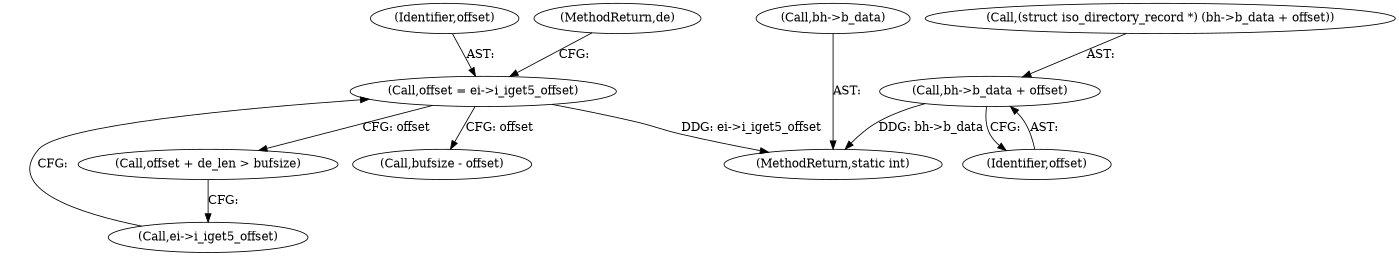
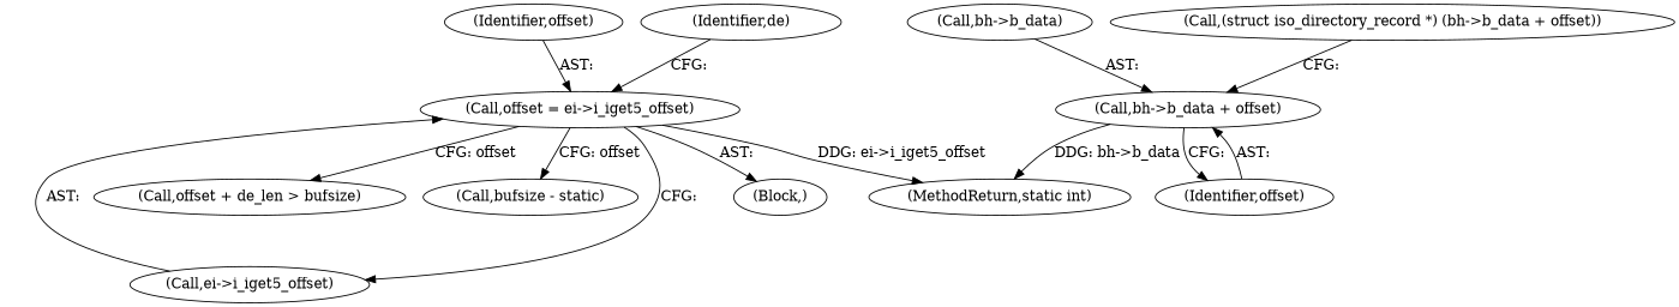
  digraph {
    n1 [label="(Call,bh->b_data + offset)"]
    n2 [label="(MethodReturn,static int)"]
    n3 [label="(Identifier,offset)"]
    n4 [label="(Call,(struct iso_directory_record *) (bh->b_data + offset))"]
    n5 [label="(Call,offset = ei->i_iget5_offset)"]
    n6 [label="(Call,offset + de_len > bufsize)"]
-   n7 [label="(Call,bufsize - offset)"]
+   n7 [label="(Call,bufsize - static)"]
    n8 [label="(Call,ei->i_iget5_offset)"]
+   n9 [label="(Block,)"]
    n10 [label="(Identifier,offset)"]
-   n11 [label="(MethodReturn,de)"]
+   n11 [label="(Identifier,de)"]
    n12 [label="(Call,bh->b_data)"]
    n1 -> n2 [label="DDG: bh->b_data"]
    n1 -> n3 [label="CFG: "]
    n3 -> n1 [label="AST: "]
-   n4 -> n1 [label="AST: "]
+   n4 -> n1 [label="CFG: "]
    n5 -> n2 [label="DDG: ei->i_iget5_offset"]
    n5 -> n6 [label="CFG: offset"]
    n5 -> n7 [label="CFG: offset"]
-   n6 -> n8 [label="CFG: "]
-   n8 -> n5 [label="CFG: "]
+   n5 -> n8 [label="CFG: "]
+   n5 -> n9 [label="AST: "]
+   n8 -> n5 [label="AST: "]
    n10 -> n5 [label="AST: "]
    n11 -> n5 [label="CFG: "]
-   n12 -> n2 [label="AST: "]
+   n12 -> n1 [label="AST: "]
  }
